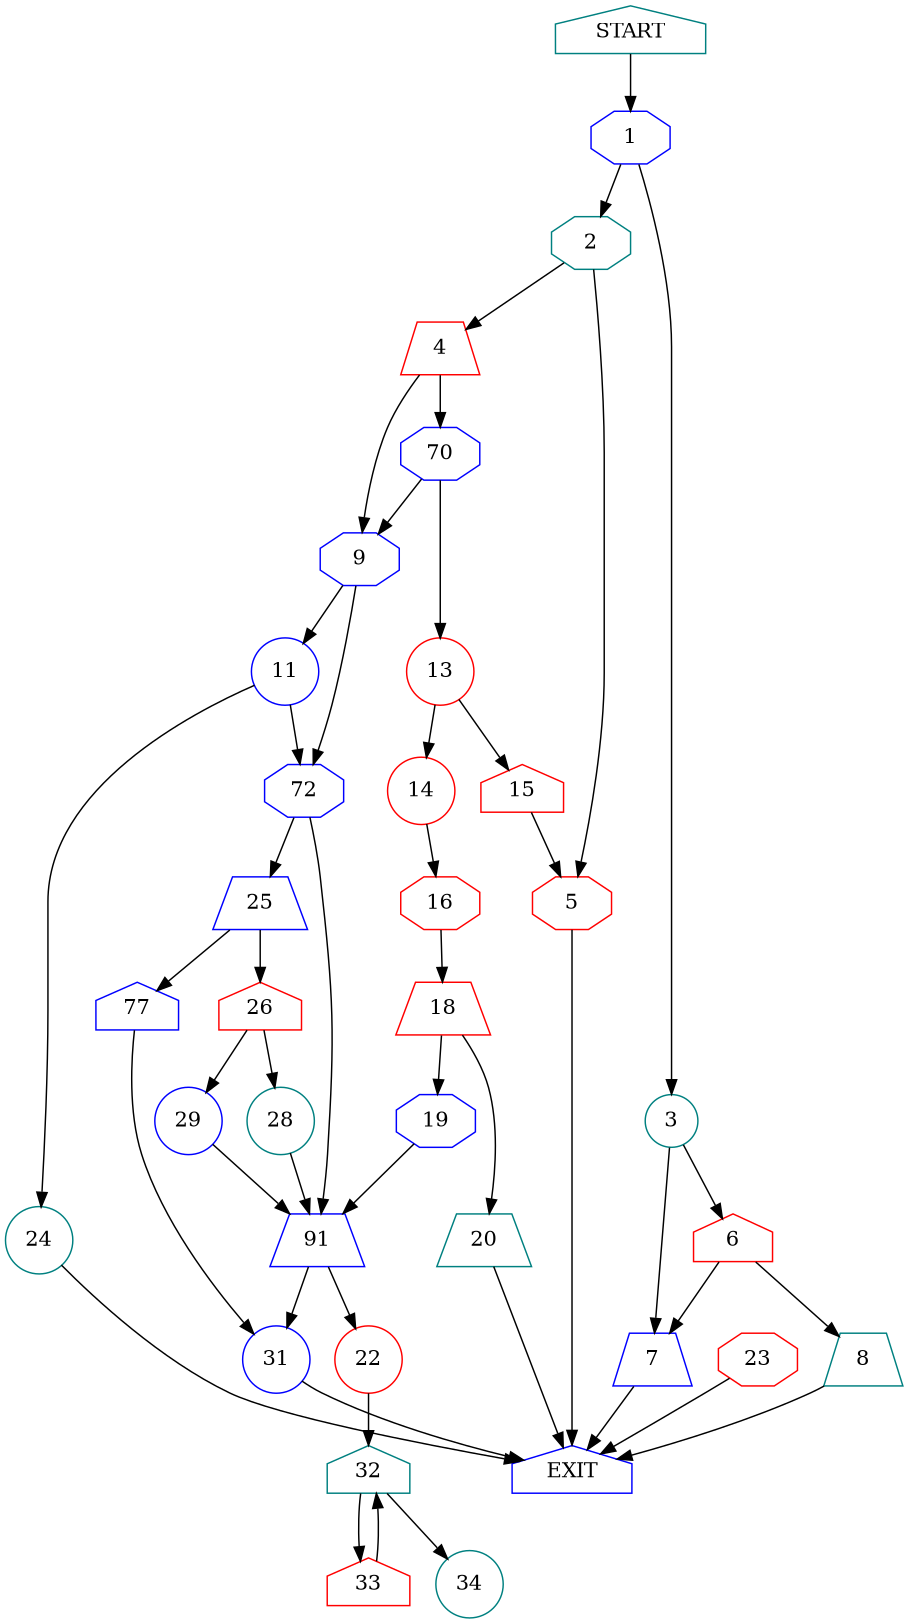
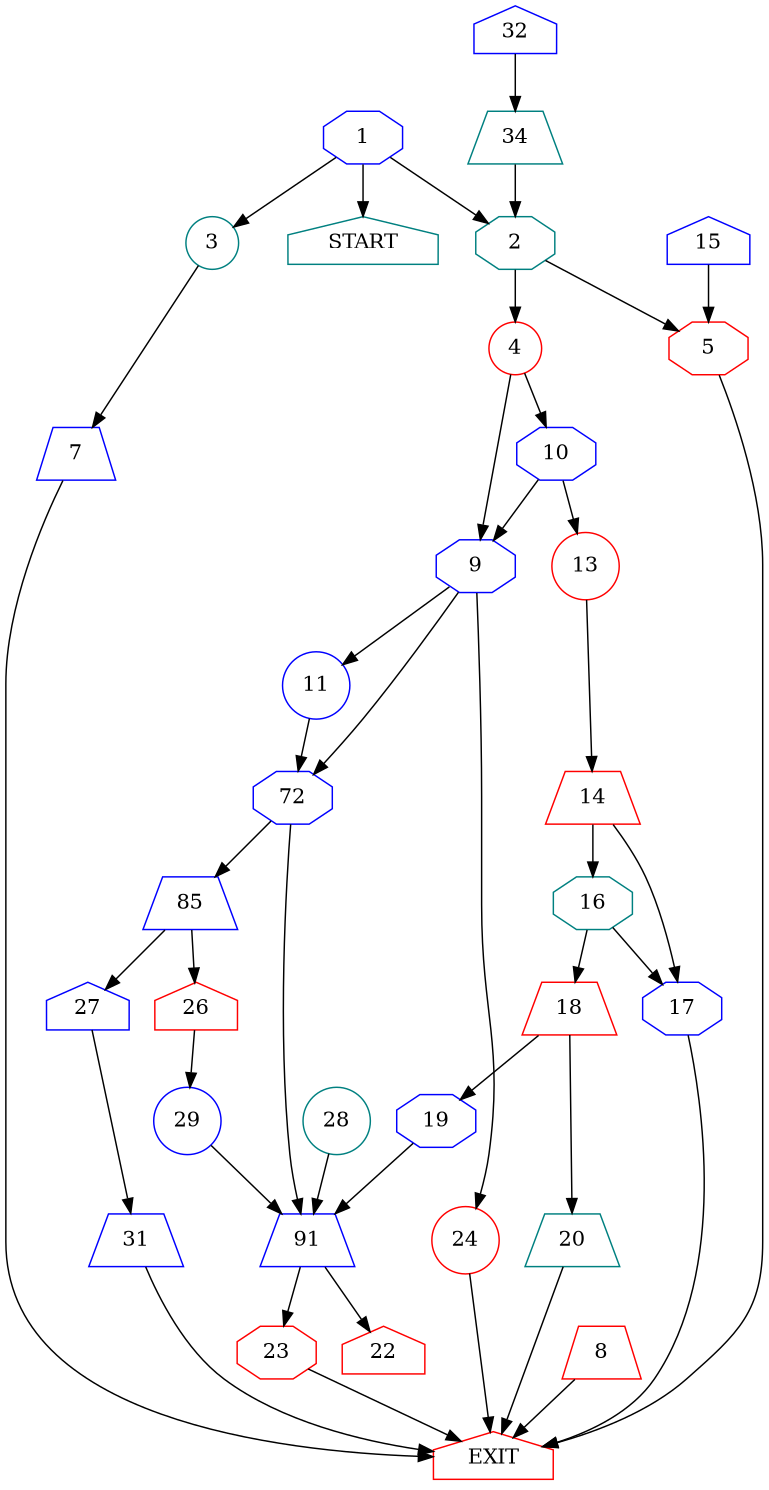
  digraph {
    node [color=blue shape=octagon]
    n1 [color=teal label=START shape=house]
    1
    2 [color=teal]
    3 [color=teal shape=circle]
-   n5 [label=EXIT shape=house]
-   4 [color=red shape=trapezium]
+   n5 [color=red label=EXIT shape=house]
+   4 [color=red shape=circle]
    5 [color=red]
-   6 [color=red shape=house]
    7 [shape=trapezium]
    9
-   10 [label=70]
-   8 [color=teal shape=trapezium]
+   10
+   8 [color=red shape=trapezium]
    11 [shape=circle]
    n14 [label=72]
    13 [color=red shape=circle]
-   24 [color=teal shape=circle]
+   24 [color=red shape=circle]
    n17 [label=91 shape=trapezium]
-   25 [shape=trapezium]
-   14 [color=red shape=circle]
-   15 [color=red shape=house]
-   22 [color=red shape=circle]
+   25 [shape=trapezium label=85]
+   14 [color=red shape=trapezium]
+   15 [shape=house]
+   22 [color=red shape=house]
    23 [color=red]
    26 [color=red shape=house]
-   27 [shape=house label=77]
-   16 [color=red]
+   27 [shape=house]
+   16 [color=teal]
+   17
    18 [color=red shape=trapezium]
    19
    20 [color=teal shape=trapezium]
-   32 [color=teal shape=house]
-   33 [color=red shape=house]
-   34 [color=teal shape=circle]
+   32 [shape=house]
+   34 [color=teal shape=trapezium]
    28 [color=teal shape=circle]
    29 [shape=circle]
-   31 [shape=circle]
-   n1 -> 1
+   31 [shape=trapezium]
+   1 -> n1
    1 -> 2
    1 -> 3
    2 -> 4
    2 -> 5
-   3 -> 6
    3 -> 7
    4 -> 9
    4 -> 10
    5 -> n5
-   6 -> 7
-   6 -> 8
    7 -> n5
    9 -> 11
    9 -> n14
    10 -> 9
    10 -> 13
    8 -> n5
    11 -> n14
-   11 -> 24
+   9 -> 24
    n14 -> n17
    n14 -> 25
    13 -> 14
-   13 -> 15
    24 -> n5
    n17 -> 22
-   n17 -> 31
+   n17 -> 23
    25 -> 26
    25 -> 27
    14 -> 16
+   14 -> 17
    15 -> 5
-   22 -> 32
    23 -> n5
-   26 -> 28
    26 -> 29
    27 -> 31
+   16 -> 17
    16 -> 18
+   17 -> n5
    18 -> 19
    18 -> 20
    19 -> n17
    20 -> n5
-   32 -> 33
    32 -> 34
-   33 -> 32
+   34 -> 2
    28 -> n17
    29 -> n17
    31 -> n5
  }
